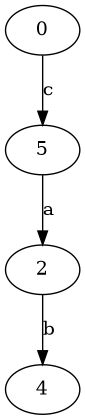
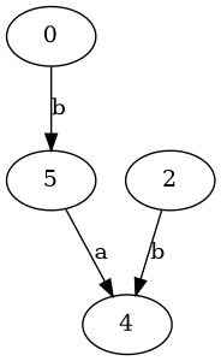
  strict digraph {
    0
    5
    2
    4
-   0 -> 5 [label=c]
-   5 -> 2 [label=a]
+   0 -> 5 [label=b]
+   5 -> 4 [label=a]
    2 -> 4 [label=b]
  }
